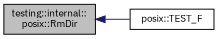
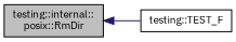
  digraph {
    rankdir=LR
    fontname="IBM Plex Sans"
    node [color=black fontname="IBM Plex Sans" fontsize=10 shape=record style=filled]
    n1 [fillcolor=grey75 fontcolor=black height=0.2 label="testing::internal::\lposix::RmDir" width=0.4]
-   n2 [fillcolor=white height=0.2 label="posix::TEST_F" width=0.4]
+   n2 [fillcolor=white height=0.2 label="testing::TEST_F" width=0.4]
    n1 -> n2 [color=midnightblue dir=back fontname="IBM Plex Sans" fontsize=10 labelfontname=Helvetica labelfontsize=10 style=solid]
  }
